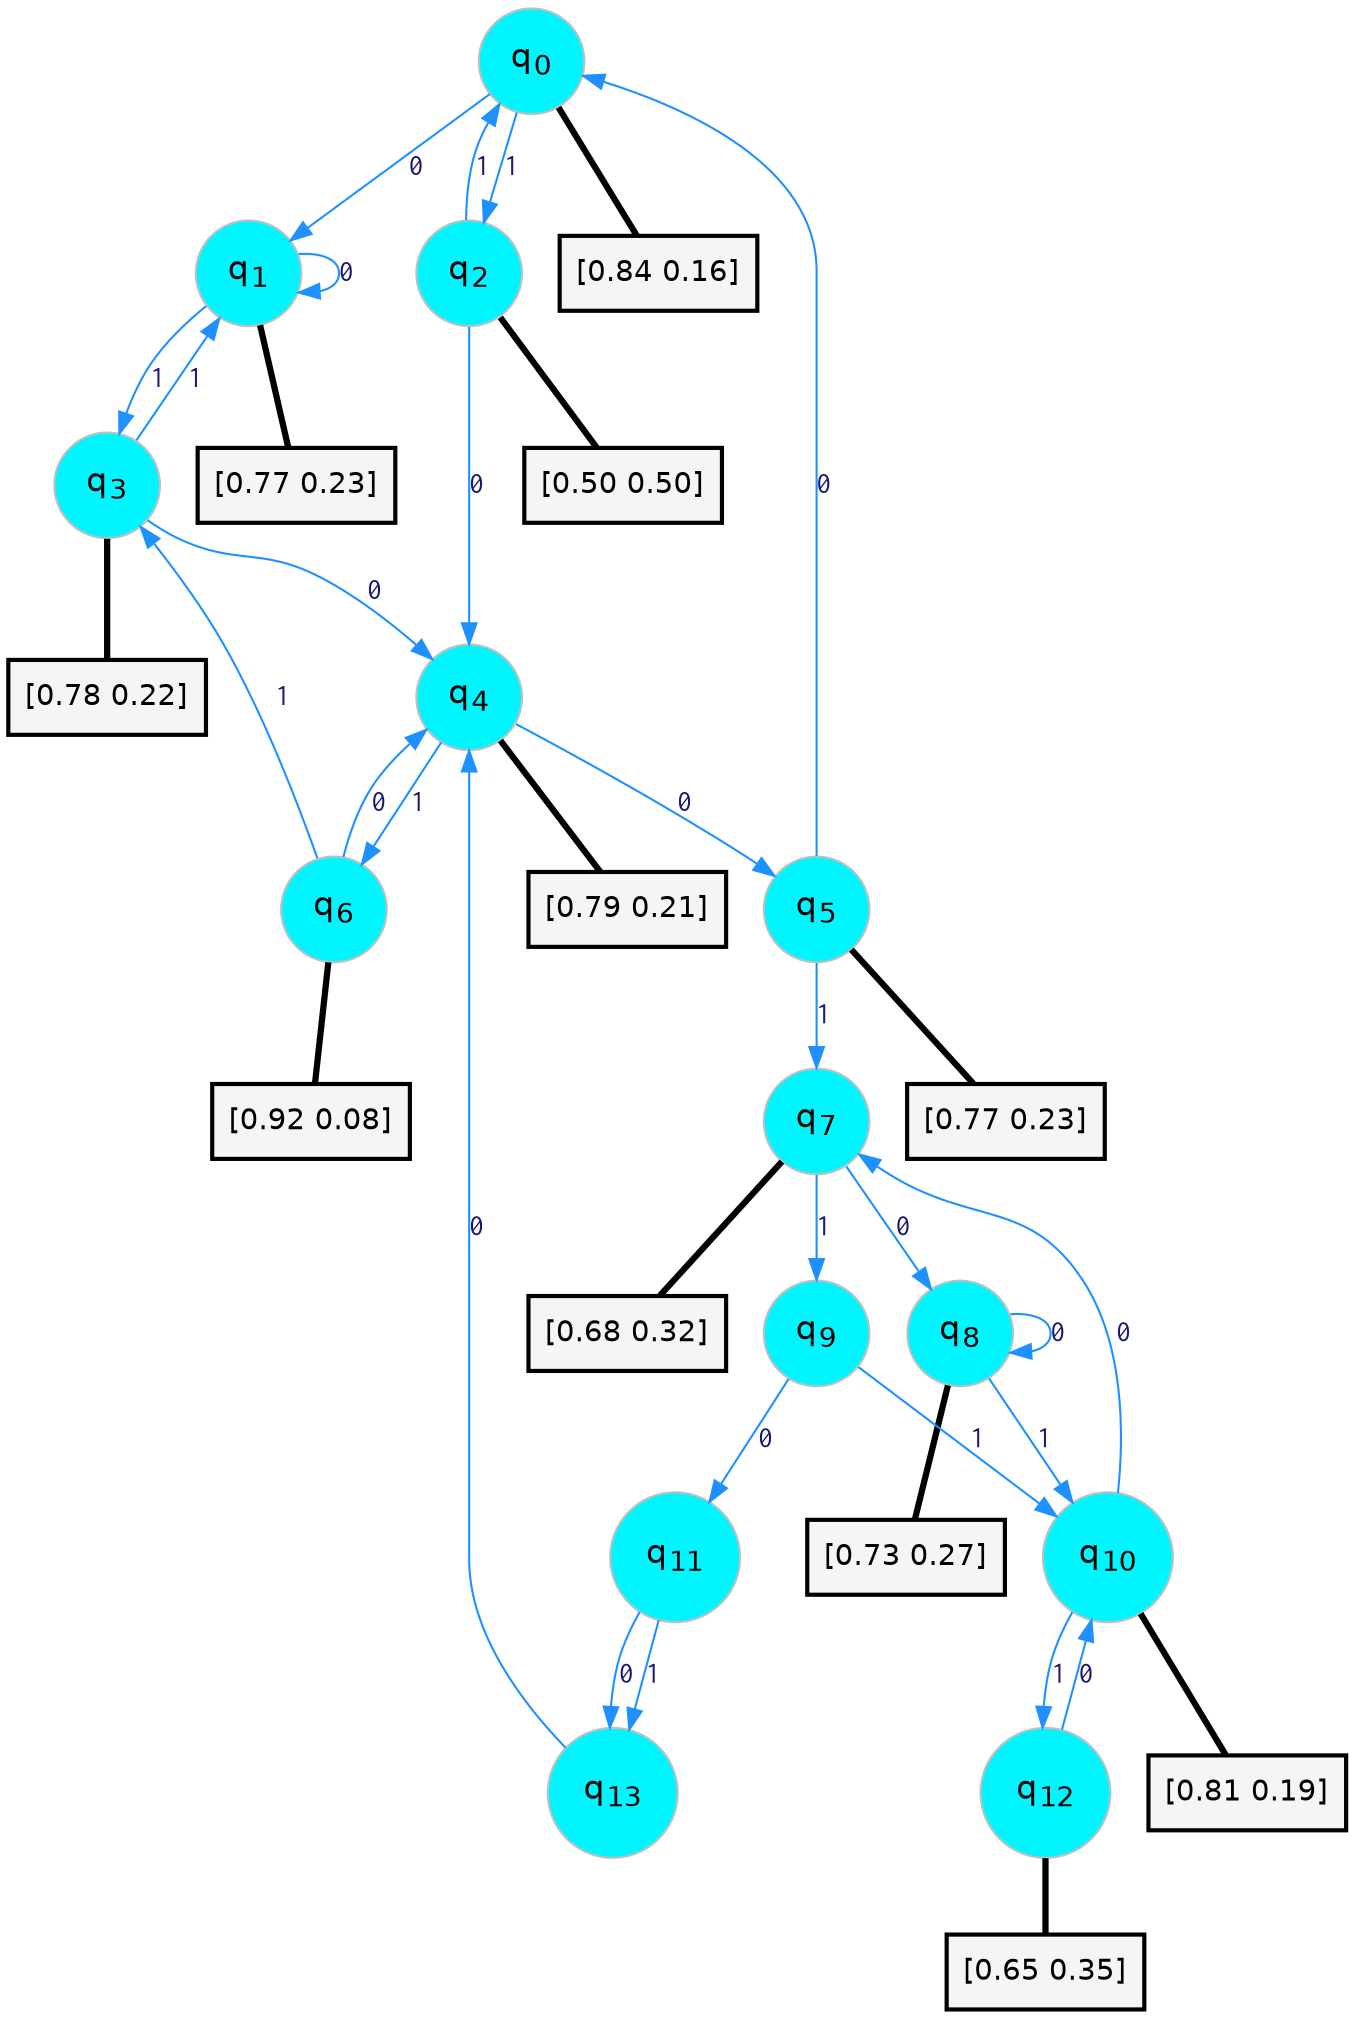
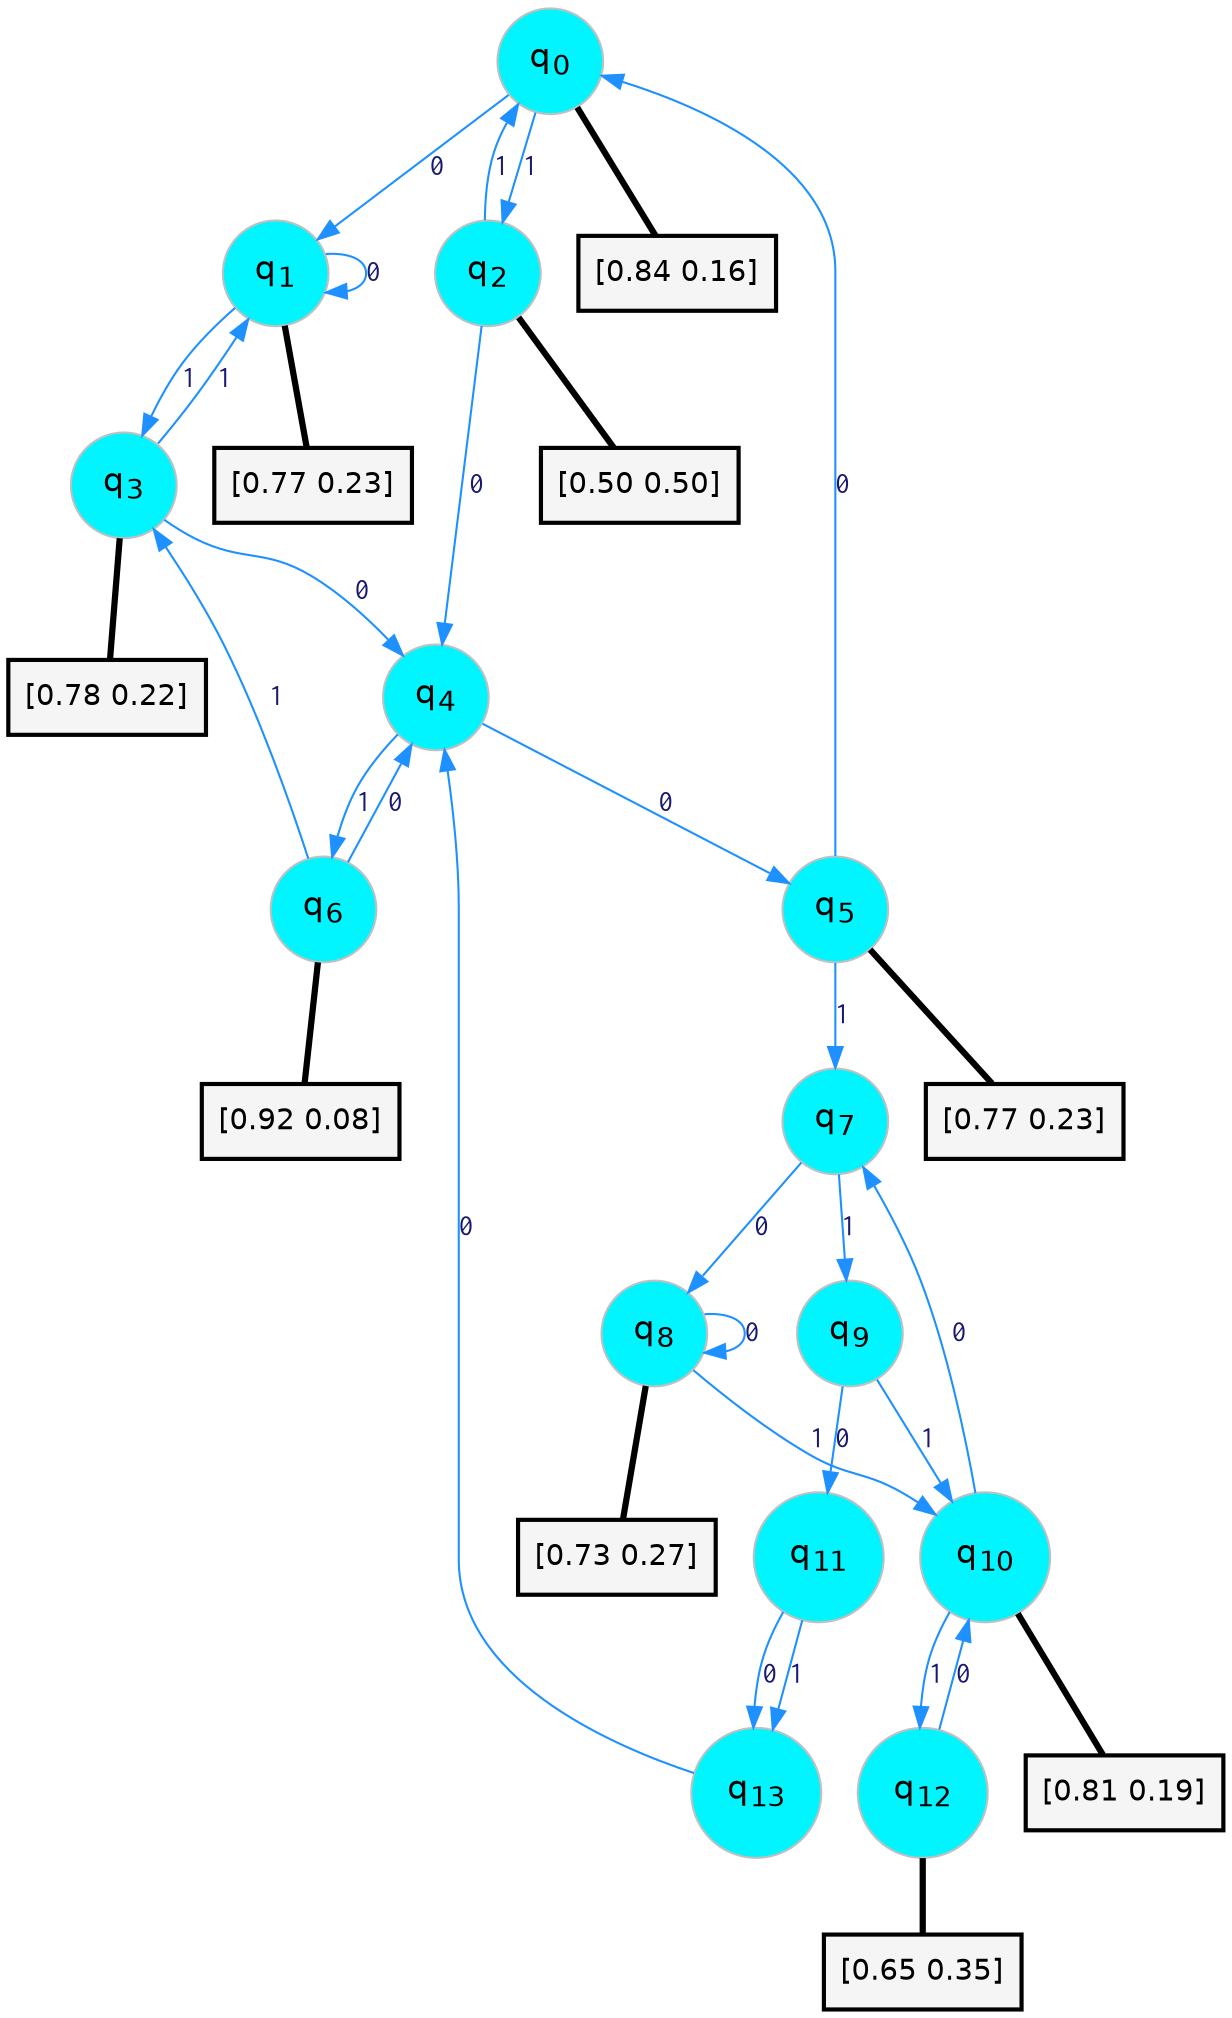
  digraph {
    rankdir=TD
    node [color=gray fillcolor=turquoise1 fontcolor=black fontname=Helvetica fontsize=16 fontweight=bold shape=circle style=filled]
    edge [arrowsize=1 color=dodgerblue1 fontcolor=midnightblue fontname=courier fontweight=bold penwidth=1 style=solid weight=20]
    n1 [label=<q<SUB>0</SUB>>]
    n2 [label=<q<SUB>1</SUB>>]
    n3 [label=<q<SUB>2</SUB>>]
    n4 [color=black fillcolor=whitesmoke fontsize=14 label="[0.84 0.16]" penwidth=2 shape=box]
    n5 [label=<q<SUB>3</SUB>>]
    n6 [color=black fillcolor=whitesmoke fontsize=14 label="[0.77 0.23]" penwidth=2 shape=box]
    n7 [label=<q<SUB>4</SUB>>]
    n8 [color=black fillcolor=whitesmoke fontsize=14 label="[0.50 0.50]" penwidth=2 shape=box]
    n9 [color=black fillcolor=whitesmoke fontsize=14 label="[0.78 0.22]" penwidth=2 shape=box]
    n10 [label=<q<SUB>5</SUB>>]
    n11 [label=<q<SUB>6</SUB>>]
-   n12 [color=black fillcolor=whitesmoke fontsize=14 label="[0.79 0.21]" penwidth=2 shape=box]
    n13 [label=<q<SUB>7</SUB>>]
    n14 [color=black fillcolor=whitesmoke fontsize=14 label="[0.77 0.23]" penwidth=2 shape=box]
    n15 [color=black fillcolor=whitesmoke fontsize=14 label="[0.92 0.08]" penwidth=2 shape=box]
    n16 [label=<q<SUB>8</SUB>>]
    n17 [label=<q<SUB>9</SUB>>]
-   n18 [color=black fillcolor=whitesmoke fontsize=14 label="[0.68 0.32]" penwidth=2 shape=box]
    n19 [label=<q<SUB>10</SUB>>]
    n20 [color=black fillcolor=whitesmoke fontsize=14 label="[0.73 0.27]" penwidth=2 shape=box]
    n21 [label=<q<SUB>11</SUB>>]
    n22 [label=<q<SUB>12</SUB>>]
    n23 [color=black fillcolor=whitesmoke fontsize=14 label="[0.81 0.19]" penwidth=2 shape=box]
    n24 [label=<q<SUB>13</SUB>>]
    n25 [color=black fillcolor=whitesmoke fontsize=14 label="[0.65 0.35]" penwidth=2 shape=box]
    n1 -> n2 [label=0]
    n1 -> n3 [label=1]
    n1 -> n4 [arrowhead=none color=black penwidth=3]
    n2 -> n2 [label=0]
    n2 -> n5 [label=1]
    n2 -> n6 [arrowhead=none color=black penwidth=3]
    n3 -> n1 [label=1]
    n3 -> n7 [label=0]
    n3 -> n8 [arrowhead=none color=black penwidth=3]
    n5 -> n2 [label=1]
    n5 -> n7 [label=0]
    n5 -> n9 [arrowhead=none color=black penwidth=3]
    n7 -> n10 [label=0]
    n7 -> n11 [label=1]
-   n7 -> n12 [arrowhead=none color=black penwidth=3]
    n10 -> n1 [label=0]
    n10 -> n13 [label=1]
    n10 -> n14 [arrowhead=none color=black penwidth=3]
    n11 -> n5 [label=1]
    n11 -> n7 [label=0]
    n11 -> n15 [arrowhead=none color=black penwidth=3]
    n13 -> n16 [label=0]
    n13 -> n17 [label=1]
-   n13 -> n18 [arrowhead=none color=black penwidth=3]
    n16 -> n16 [label=0]
    n16 -> n19 [label=1]
    n16 -> n20 [arrowhead=none color=black penwidth=3]
    n17 -> n19 [label=1]
    n17 -> n21 [label=0]
    n19 -> n13 [label=0]
    n19 -> n22 [label=1]
    n19 -> n23 [arrowhead=none color=black penwidth=3]
    n21 -> n24 [label=0]
    n21 -> n24 [label=1]
    n22 -> n19 [label=0]
    n22 -> n25 [arrowhead=none color=black penwidth=3]
    n24 -> n7 [label=0]
  }
